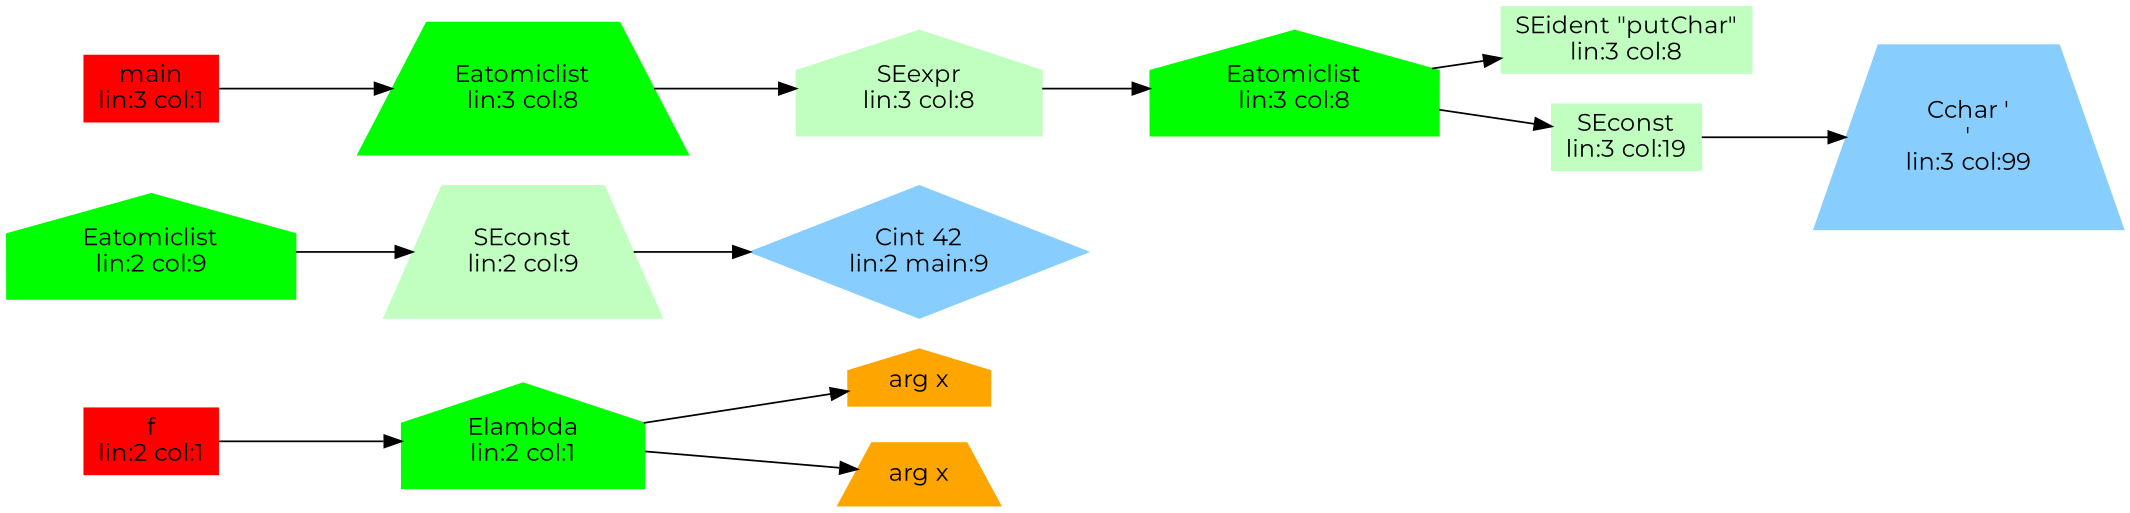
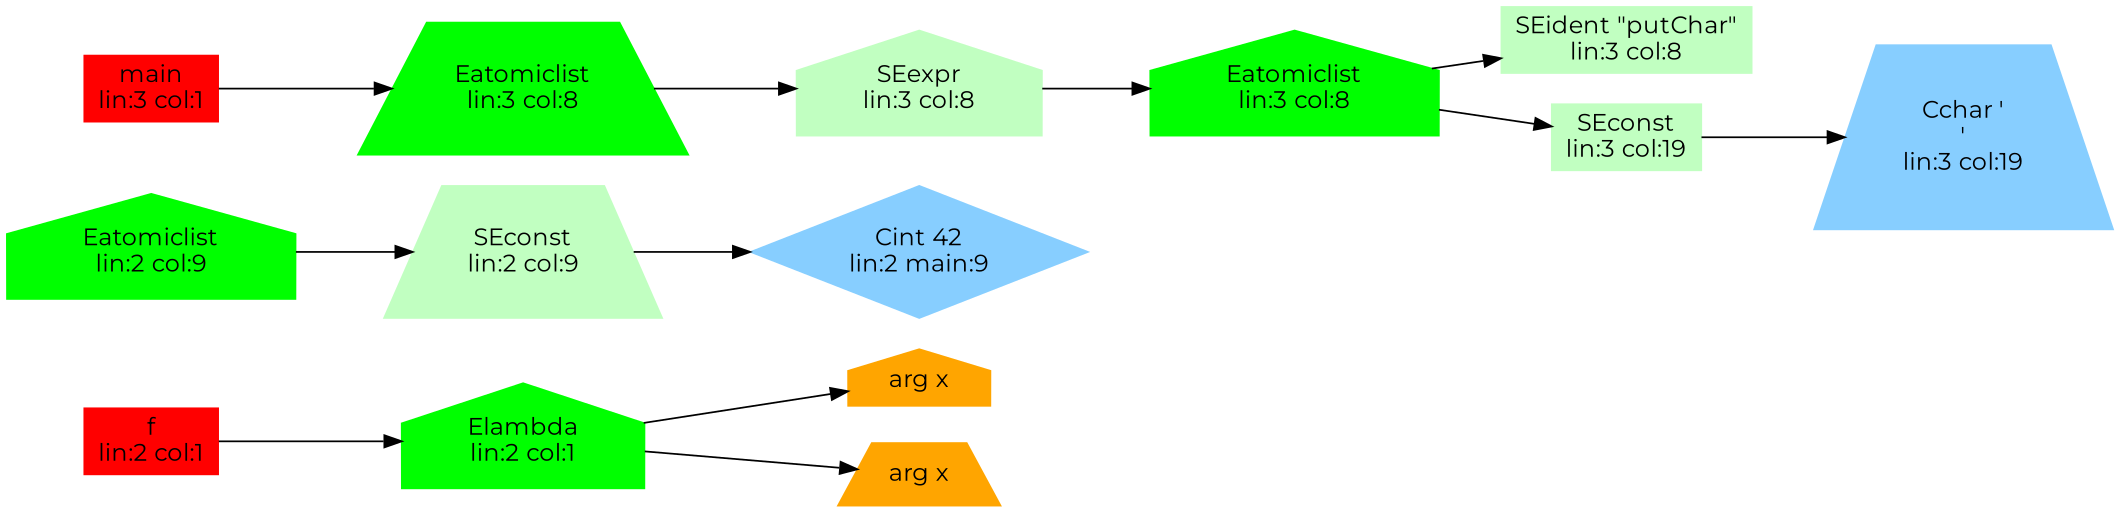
  digraph {
    fontname=Montserrat
    rankdir=LR
    node [color=green fontname=Montserrat shape=house style=filled]
    edge [fontname=Montserrat]
    n1 [color=red label="f\nlin:2 col:1" shape=box]
    n2 [label="Elambda\nlin:2 col:1"]
    n3 [color=orange label="arg x"]
    n4 [color=orange label="arg x" shape=trapezium]
    n5 [label="Eatomiclist\nlin:2 col:9"]
    n6 [color=darkseagreen1 label="SEconst\nlin:2 col:9" shape=trapezium]
    n7 [color=skyblue1 label="Cint 42\nlin:2 main:9" shape=diamond]
    n8 [color=red label="main\nlin:3 col:1" shape=box]
    n9 [label="Eatomiclist\nlin:3 col:8" shape=trapezium]
    n10 [color=darkseagreen1 label="SEexpr\nlin:3 col:8"]
    n11 [label="Eatomiclist\nlin:3 col:8"]
    n12 [color=darkseagreen1 label="SEident \"putChar\"\nlin:3 col:8" shape=box]
    n13 [color=darkseagreen1 label="SEconst\nlin:3 col:19" shape=box]
-   n14 [color=skyblue1 label="Cchar '\n'\nlin:3 col:99" shape=trapezium]
+   n14 [color=skyblue1 label="Cchar '\n'\nlin:3 col:19" shape=trapezium]
    n1 -> n2
    n2 -> n3
    n2 -> n4
    n5 -> n6
    n6 -> n7
    n8 -> n9
    n9 -> n10
    n10 -> n11
    n11 -> n12
    n11 -> n13
    n13 -> n14
  }
